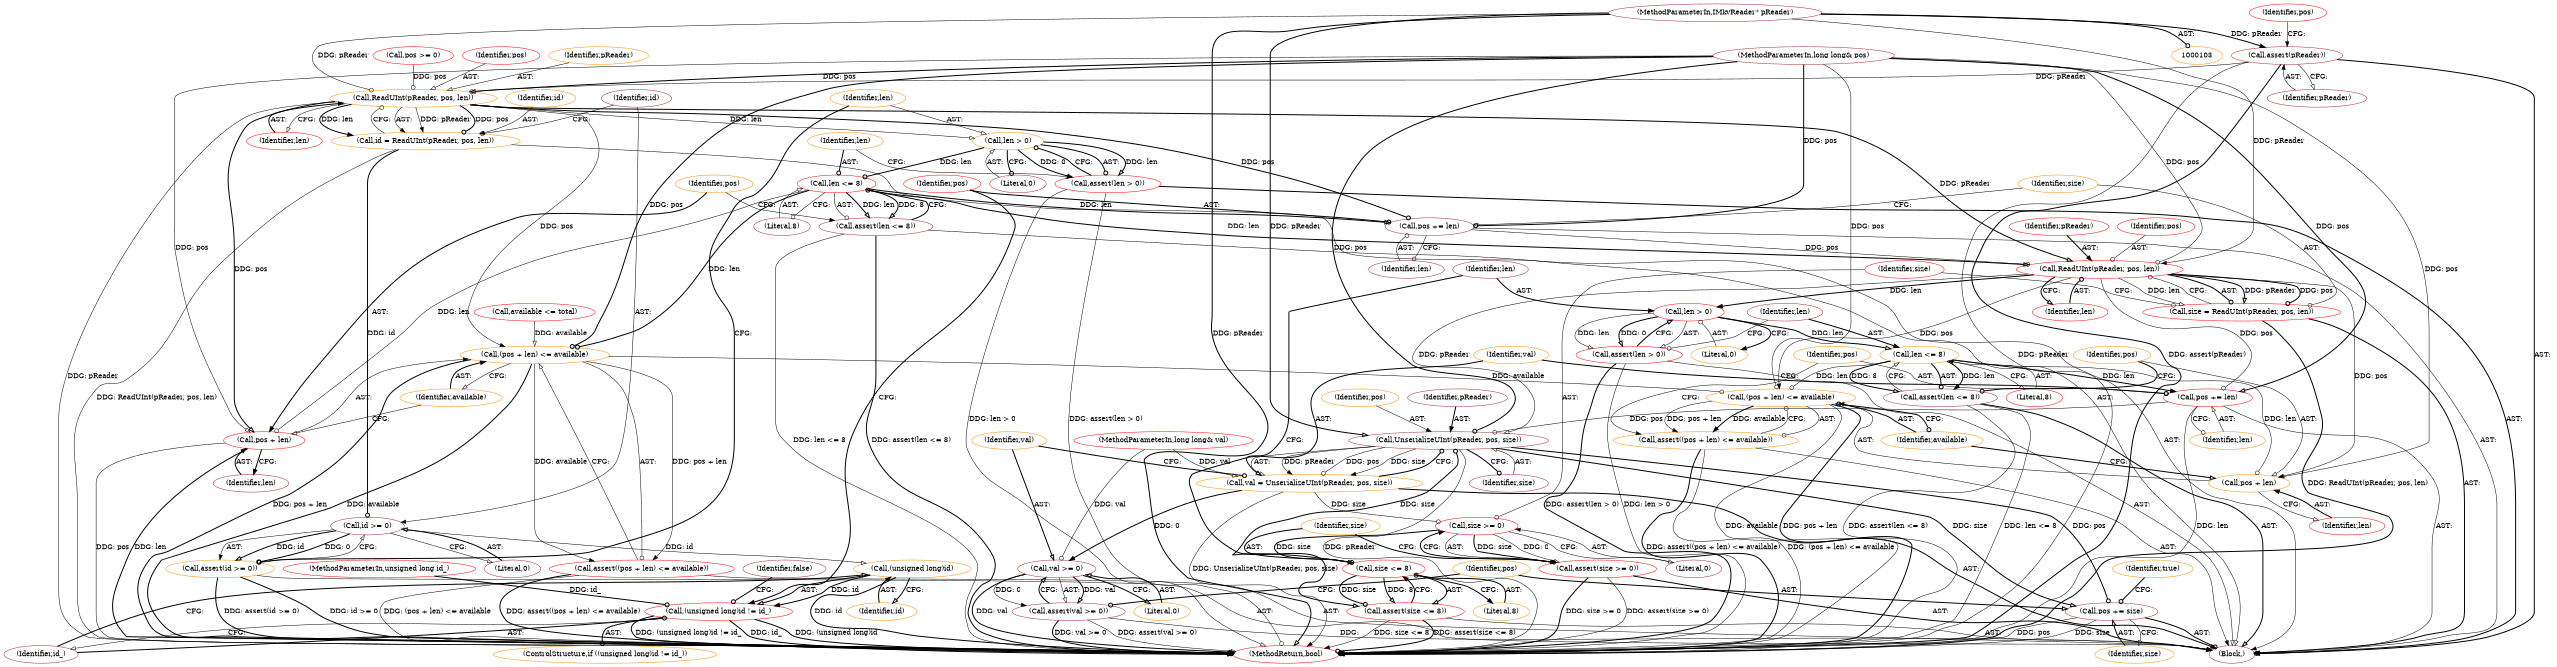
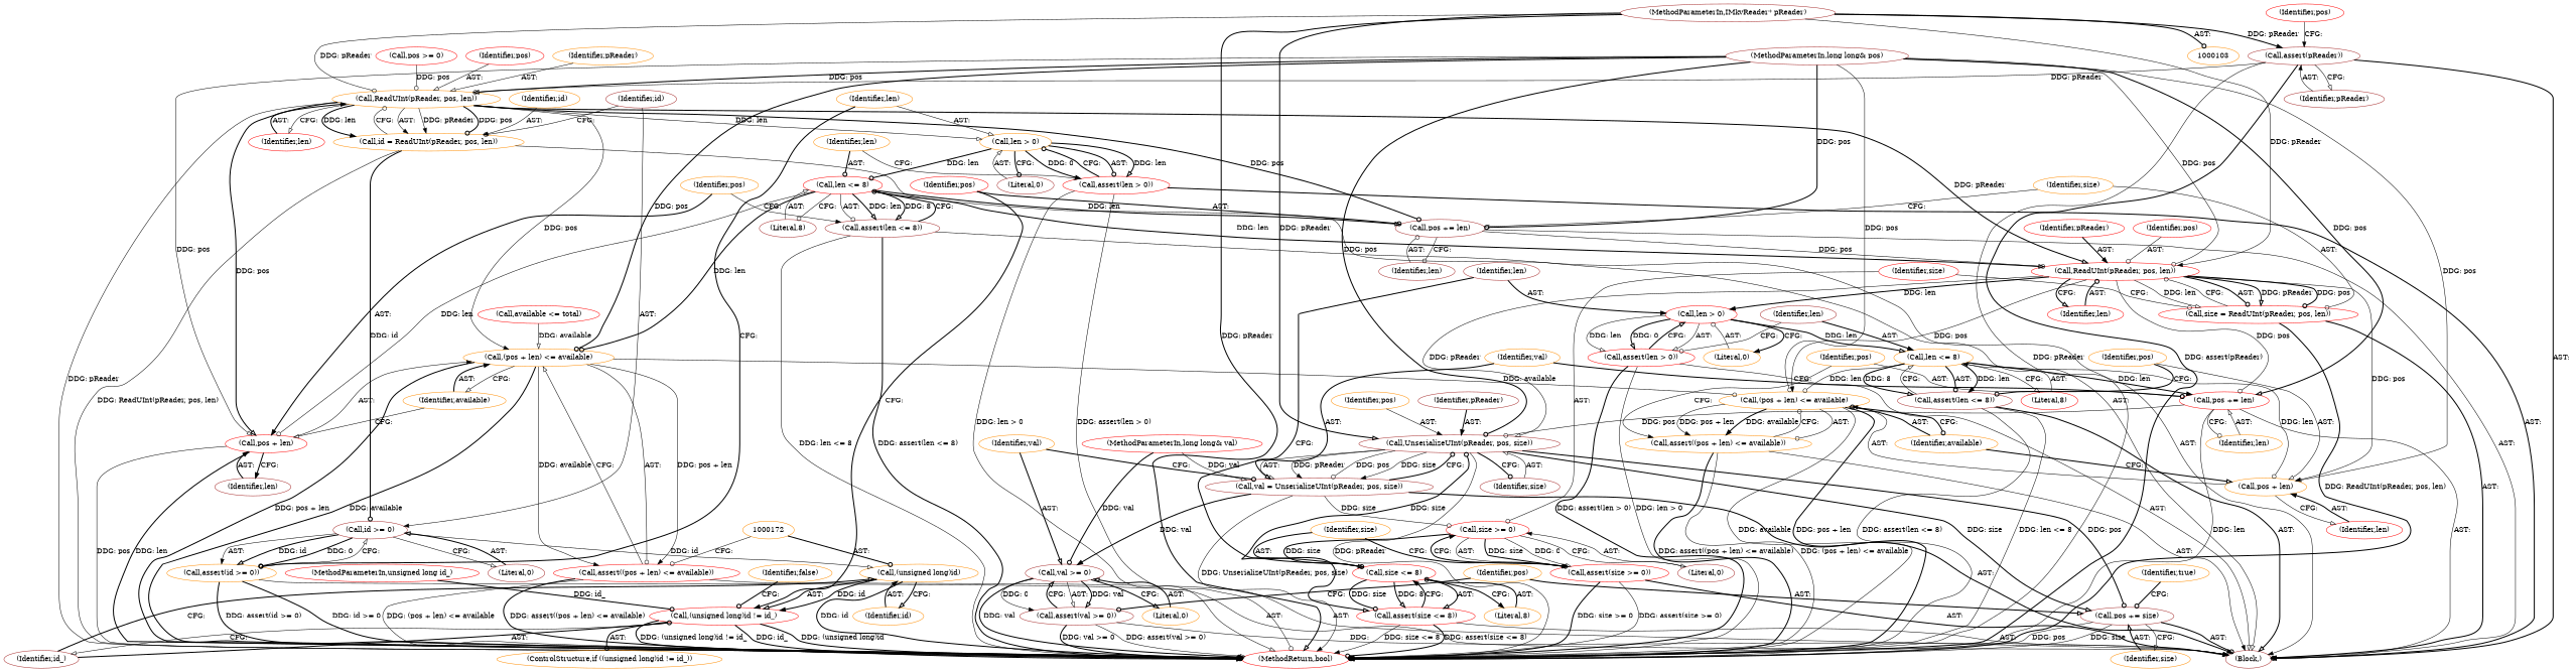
  digraph {
    node [color=darkorange]
    edge [arrowhead=odot style=bold]
    n1 [color=brown label="(Call,assert(pReader))"]
    n2 [label="(Call,ReadUInt(pReader, pos, len))"]
    n3 [color=brown label="(Block,)"]
    n4 [color=red label="(MethodReturn,bool)"]
    n5 [color=brown label="(Identifier,pReader)"]
    n6 [color=red label="(Call,ReadUInt(pReader, pos, len))"]
    n7 [label="(Call,id = ReadUInt(pReader, pos, len))"]
    n8 [label="(Call,len > 0)"]
    n9 [label="(Call,(pos + len) <= available)"]
    n10 [color=red label="(Call,pos + len)"]
    n11 [color=brown label="(Call,pos += len)"]
    n12 [color=red label="(Identifier,len)"]
    n13 [color=brown label="(MethodParameterIn,IMkvReader* pReader)"]
    n14 [color=brown label="(Call,UnserializeUInt(pReader, pos, size))"]
    1000103
    n16 [label="(Call,(pos + len) <= available)"]
    n17 [color=red label="(Call,size = ReadUInt(pReader, pos, len))"]
    n18 [color=red label="(Call,len > 0)"]
    n19 [label="(Call,pos + len)"]
    n20 [color=red label="(Call,pos += len)"]
    n21 [color=red label="(Identifier,len)"]
-   n22 [label="(Call,val = UnserializeUInt(pReader, pos, size))"]
+   n22 [color=brown label="(Call,val = UnserializeUInt(pReader, pos, size))"]
    n23 [color=brown label="(Call,pos += size)"]
    n24 [color=brown label="(Identifier,size)"]
    n25 [color=brown label="(Call,id >= 0)"]
    n26 [color=red label="(Call,assert(len > 0))"]
    n27 [color=red label="(Call,len <= 8)"]
    n28 [color=brown label="(Literal,0)"]
    n29 [color=red label="(Call,assert((pos + len) <= available))"]
    n30 [label="(Identifier,available)"]
    n31 [color=brown label="(Identifier,len)"]
    n32 [color=brown label="(Identifier,len)"]
    n33 [label="(Call,assert(id >= 0))"]
    n34 [label="(Call,(unsigned long)id)"]
    n35 [color=brown label="(Literal,0)"]
    n36 [color=red label="(Call,(unsigned long)id != id_)"]
    n37 [label="(Identifier,id)"]
    n38 [color=brown label="(Identifier,id_)"]
    n39 [label="(ControlStructure,if ((unsigned long)id != id_))"]
    n40 [color=brown label="(Call,assert(len <= 8))"]
    n41 [color=brown label="(Literal,8)"]
    n42 [label="(Call,assert((pos + len) <= available))"]
    n43 [label="(Identifier,available)"]
    n44 [color=red label="(Call,assert(len > 0))"]
    n45 [label="(Call,len <= 8)"]
    n46 [label="(Literal,0)"]
    n47 [color=red label="(Identifier,len)"]
    n48 [label="(Identifier,len)"]
    n49 [color=red label="(Call,size >= 0)"]
    n50 [color=red label="(Call,assert(size >= 0))"]
    n51 [color=red label="(Call,size <= 8)"]
    n52 [color=brown label="(Literal,0)"]
    n53 [color=red label="(Call,assert(size <= 8))"]
    n54 [label="(Literal,8)"]
    n55 [color=brown label="(Call,val >= 0)"]
    n56 [label="(Identifier,size)"]
    n57 [color=brown label="(Call,assert(val >= 0))"]
    n58 [label="(Literal,0)"]
    n59 [color=brown label="(Call,assert(len <= 8))"]
    n60 [color=red label="(Literal,8)"]
    n61 [color=red label="(Call,pos >= 0)"]
    n62 [label="(Identifier,pos)"]
    n63 [color=red label="(Identifier,pos)"]
    n64 [color=red label="(Identifier,pos)"]
    n65 [label="(Identifier,len)"]
    n66 [label="(Identifier,len)"]
    n67 [color=red label="(Call,available <= total)"]
    n68 [label="(Identifier,id)"]
-   n69 [color=brown label="(Identifier,false)"]
+   n69 [label="(Identifier,false)"]
    n70 [color=red label="(MethodParameterIn,long long& val)"]
    n71 [label="(Identifier,true)"]
    n72 [label="(Identifier,pos)"]
    n73 [color=red label="(Identifier,pReader)"]
    n74 [color=red label="(MethodParameterIn,unsigned long id_)"]
    n75 [label="(Identifier,pReader)"]
    n76 [label="(Identifier,val)"]
    n77 [label="(Identifier,size)"]
    n78 [color=brown label="(Identifier,pReader)"]
    n79 [color=brown label="(Identifier,id)"]
    n80 [color=red label="(Identifier,pos)"]
    n81 [label="(Identifier,val)"]
    n82 [color=brown label="(Identifier,len)"]
    n83 [color=red label="(Identifier,size)"]
    n84 [label="(Identifier,size)"]
    n85 [color=brown label="(Identifier,len)"]
    n86 [label="(Identifier,pos)"]
    n87 [color=red label="(Identifier,pos)"]
    n88 [label="(Identifier,pos)"]
    n89 [label="(Identifier,pos)"]
    n90 [color=brown label="(MethodParameterIn,long long& pos)"]
+   1000172
    n1 -> n2 [label="DDG: pReader" style=solid]
    n1 -> n3 [arrowhead=normal label="AST: "]
    n1 -> n4 [label="DDG: pReader" style=solid]
    n1 -> n4 [arrowhead=onormal label="DDG: assert(pReader)"]
    n1 -> n5 [arrowhead=onormal label="CFG: " style=solid]
    n2 -> n4 [arrowhead=normal label="DDG: pReader" style=solid]
    n2 -> n6 [arrowhead=onormal label="DDG: pReader"]
    n2 -> n7 [arrowhead=normal label="AST: " style=solid]
    n2 -> n7 [arrowhead=normal label="DDG: pReader" style=solid]
    n2 -> n7 [label="DDG: pos"]
    n2 -> n7 [arrowhead=normal label="DDG: len"]
    n2 -> n8 [arrowhead=onormal label="DDG: len" style=solid]
    n2 -> n9 [arrowhead=normal label="DDG: pos" style=solid]
    n2 -> n10 [arrowhead=onormal label="DDG: pos"]
    n2 -> n11 [label="DDG: pos"]
    n2 -> n12 [arrowhead=onormal label="CFG: " style=solid]
    n5 -> n1 [arrowhead=normal label="AST: " style=solid]
    n6 -> n14 [arrowhead=onormal label="DDG: pReader" style=solid]
    n6 -> n16 [arrowhead=normal label="DDG: pos" style=solid]
    n6 -> n17 [label="AST: "]
    n6 -> n17 [arrowhead=onormal label="DDG: pReader"]
    n6 -> n17 [label="DDG: pos"]
    n6 -> n17 [arrowhead=onormal label="DDG: len" style=solid]
    n6 -> n18 [arrowhead=normal label="DDG: len"]
    n6 -> n19 [arrowhead=normal label="DDG: pos" style=solid]
    n6 -> n20 [label="DDG: pos" style=solid]
    n6 -> n21 [arrowhead=onormal label="CFG: "]
    n7 -> n2 [label="CFG: " style=solid]
    n7 -> n3 [arrowhead=onormal label="AST: " style=solid]
    n7 -> n4 [label="DDG: ReadUInt(pReader, pos, len)" style=solid]
    n7 -> n25 [label="DDG: id"]
    n8 -> n26 [label="AST: "]
    n8 -> n26 [arrowhead=onormal label="DDG: len"]
    n8 -> n26 [arrowhead=normal label="DDG: 0"]
    n8 -> n27 [label="DDG: len"]
    n8 -> n28 [label="CFG: "]
    n9 -> n4 [arrowhead=onormal label="DDG: available"]
    n9 -> n4 [label="DDG: pos + len"]
    n9 -> n16 [label="DDG: available" style=solid]
    n9 -> n29 [label="AST: " style=solid]
    n9 -> n29 [arrowhead=normal label="DDG: pos + len" style=solid]
    n9 -> n29 [arrowhead=normal label="DDG: available" style=solid]
    n9 -> n30 [arrowhead=onormal label="CFG: " style=solid]
    n10 -> n4 [arrowhead=onormal label="DDG: pos" style=solid]
    n10 -> n4 [arrowhead=onormal label="DDG: len"]
    n10 -> n9 [arrowhead=normal label="AST: " style=solid]
    n10 -> n31 [arrowhead=normal label="CFG: "]
    n11 -> n3 [arrowhead=normal label="AST: " style=solid]
    n11 -> n6 [label="DDG: pos" style=solid]
    n11 -> n32 [label="CFG: " style=solid]
    n12 -> n2 [arrowhead=normal label="AST: "]
    n13 -> n1 [arrowhead=normal label="DDG: pReader"]
    n13 -> n2 [label="DDG: pReader" style=solid]
    n13 -> n4 [arrowhead=onormal label="DDG: pReader"]
    n13 -> n6 [arrowhead=normal label="DDG: pReader" style=solid]
    n13 -> n14 [arrowhead=onormal label="DDG: pReader"]
    n13 -> 1000103 [label="AST: "]
    n14 -> n4 [arrowhead=onormal label="DDG: pReader" style=solid]
    n14 -> n22 [arrowhead=onormal label="AST: " style=solid]
    n14 -> n22 [arrowhead=normal label="DDG: pReader" style=solid]
    n14 -> n22 [label="DDG: pos" style=solid]
    n14 -> n22 [arrowhead=normal label="DDG: size" style=solid]
    n14 -> n23 [arrowhead=onormal label="DDG: size"]
    n14 -> n23 [label="DDG: pos"]
    n14 -> n24 [label="CFG: "]
    n16 -> n4 [arrowhead=onormal label="DDG: pos + len"]
    n16 -> n4 [label="DDG: available" style=solid]
    n16 -> n42 [label="AST: " style=solid]
    n16 -> n42 [arrowhead=normal label="DDG: pos + len" style=solid]
    n16 -> n42 [arrowhead=normal label="DDG: available"]
    n16 -> n43 [label="CFG: "]
    n17 -> n3 [arrowhead=onormal label="AST: "]
    n17 -> n4 [arrowhead=onormal label="DDG: ReadUInt(pReader, pos, len)"]
    n17 -> n6 [label="CFG: " style=solid]
    n18 -> n44 [arrowhead=onormal label="AST: " style=solid]
    n18 -> n44 [arrowhead=onormal label="DDG: len" style=solid]
    n18 -> n44 [arrowhead=onormal label="DDG: 0"]
    n18 -> n45 [arrowhead=onormal label="DDG: len"]
    n18 -> n46 [arrowhead=normal label="CFG: "]
    n19 -> n16 [arrowhead=normal label="AST: " style=solid]
    n19 -> n47 [arrowhead=onormal label="CFG: " style=solid]
    n20 -> n3 [arrowhead=onormal label="AST: " style=solid]
    n20 -> n4 [label="DDG: len" style=solid]
    n20 -> n14 [label="DDG: pos" style=solid]
    n20 -> n48 [label="CFG: " style=solid]
    n21 -> n6 [label="AST: "]
    n22 -> n3 [arrowhead=normal label="AST: "]
    n22 -> n4 [arrowhead=normal label="DDG: UnserializeUInt(pReader, pos, size)" style=solid]
    n22 -> n14 [label="CFG: "]
    n22 -> n49 [label="DDG: size" style=solid]
-   n22 -> n55 [arrowhead=normal label="DDG: 0"]
+   n22 -> n55 [arrowhead=normal label="DDG: val"]
    n23 -> n3 [label="AST: "]
    n23 -> n4 [arrowhead=onormal label="DDG: pos" style=solid]
    n23 -> n4 [label="DDG: size" style=solid]
    n23 -> n56 [arrowhead=onormal label="CFG: " style=solid]
    n24 -> n14 [arrowhead=onormal label="AST: " style=solid]
    n25 -> n33 [arrowhead=normal label="AST: " style=solid]
    n25 -> n33 [arrowhead=onormal label="DDG: id"]
    n25 -> n33 [label="DDG: 0"]
    n25 -> n34 [arrowhead=onormal label="DDG: id" style=solid]
    n25 -> n35 [arrowhead=onormal label="CFG: " style=solid]
    n26 -> n3 [label="AST: "]
    n26 -> n4 [label="DDG: assert(len > 0)" style=solid]
    n26 -> n4 [arrowhead=onormal label="DDG: len > 0" style=solid]
    n26 -> n8 [label="CFG: "]
    n27 -> n6 [arrowhead=onormal label="DDG: len"]
    n27 -> n9 [label="DDG: len"]
    n27 -> n10 [label="DDG: len" style=solid]
    n27 -> n11 [arrowhead=onormal label="DDG: len"]
    n27 -> n40 [label="AST: " style=solid]
    n27 -> n40 [arrowhead=onormal label="DDG: len"]
    n27 -> n40 [arrowhead=onormal label="DDG: 8"]
    n27 -> n41 [label="CFG: " style=solid]
    n28 -> n8 [arrowhead=onormal label="AST: " style=solid]
    n29 -> n3 [arrowhead=normal label="AST: " style=solid]
    n29 -> n4 [arrowhead=normal label="DDG: (pos + len) <= available" style=solid]
    n29 -> n4 [label="DDG: assert((pos + len) <= available)"]
    n29 -> n9 [arrowhead=onormal label="CFG: " style=solid]
    n30 -> n9 [arrowhead=normal label="AST: "]
    n30 -> n10 [arrowhead=onormal label="CFG: " style=solid]
    n31 -> n10 [arrowhead=normal label="AST: "]
    n32 -> n11 [label="AST: " style=solid]
    n33 -> n3 [arrowhead=normal label="AST: " style=solid]
    n33 -> n4 [arrowhead=normal label="DDG: assert(id >= 0)"]
    n33 -> n4 [arrowhead=normal label="DDG: id >= 0"]
    n33 -> n25 [arrowhead=onormal label="CFG: " style=solid]
    n34 -> n4 [label="DDG: id"]
    n34 -> n36 [arrowhead=onormal label="AST: "]
    n34 -> n36 [arrowhead=normal label="DDG: id"]
    n34 -> n37 [arrowhead=onormal label="CFG: "]
    n35 -> n25 [arrowhead=onormal label="AST: "]
    n36 -> n4 [arrowhead=normal label="DDG: (unsigned long)id"]
    n36 -> n4 [label="DDG: (unsigned long)id != id_"]
    n36 -> n4 [arrowhead=onormal label="DDG: id_"]
    n36 -> n38 [arrowhead=onormal label="CFG: " style=solid]
    n36 -> n39 [label="AST: "]
    n37 -> n34 [arrowhead=normal label="AST: "]
    n38 -> n34 [arrowhead=onormal label="CFG: "]
    n38 -> n36 [label="AST: "]
    n40 -> n3 [arrowhead=normal label="AST: " style=solid]
    n40 -> n4 [arrowhead=onormal label="DDG: assert(len <= 8)"]
    n40 -> n4 [arrowhead=onormal label="DDG: len <= 8" style=solid]
    n40 -> n27 [label="CFG: "]
    n41 -> n27 [arrowhead=onormal label="AST: " style=solid]
    n42 -> n3 [arrowhead=normal label="AST: " style=solid]
    n42 -> n4 [arrowhead=onormal label="DDG: assert((pos + len) <= available)"]
    n42 -> n4 [arrowhead=normal label="DDG: (pos + len) <= available" style=solid]
    n42 -> n16 [label="CFG: " style=solid]
    n43 -> n16 [label="AST: "]
    n43 -> n19 [arrowhead=onormal label="CFG: "]
    n44 -> n3 [arrowhead=onormal label="AST: " style=solid]
    n44 -> n4 [arrowhead=onormal label="DDG: assert(len > 0)"]
    n44 -> n4 [label="DDG: len > 0" style=solid]
    n44 -> n18 [arrowhead=onormal label="CFG: "]
    n45 -> n16 [label="DDG: len" style=solid]
    n45 -> n19 [label="DDG: len" style=solid]
    n45 -> n20 [arrowhead=normal label="DDG: len"]
    n45 -> n59 [label="AST: "]
    n45 -> n59 [arrowhead=normal label="DDG: len"]
    n45 -> n59 [arrowhead=onormal label="DDG: 8"]
    n45 -> n60 [arrowhead=onormal label="CFG: " style=solid]
    n46 -> n18 [label="AST: " style=solid]
    n47 -> n19 [arrowhead=normal label="AST: "]
    n48 -> n20 [arrowhead=onormal label="AST: " style=solid]
    n49 -> n50 [label="AST: " style=solid]
    n49 -> n50 [arrowhead=normal label="DDG: size"]
    n49 -> n50 [arrowhead=onormal label="DDG: 0" style=solid]
    n49 -> n51 [arrowhead=onormal label="DDG: size"]
    n49 -> n52 [arrowhead=onormal label="CFG: " style=solid]
    n50 -> n3 [arrowhead=normal label="AST: "]
    n50 -> n4 [label="DDG: assert(size >= 0)" style=solid]
    n50 -> n4 [label="DDG: size >= 0"]
    n50 -> n49 [arrowhead=normal label="CFG: "]
    n51 -> n14 [label="DDG: size"]
    n51 -> n53 [arrowhead=onormal label="AST: "]
    n51 -> n53 [label="DDG: size"]
    n51 -> n53 [arrowhead=onormal label="DDG: 8"]
    n51 -> n54 [arrowhead=normal label="CFG: "]
    n52 -> n49 [arrowhead=normal label="AST: " style=solid]
    n53 -> n3 [arrowhead=normal label="AST: " style=solid]
    n53 -> n4 [label="DDG: assert(size <= 8)"]
    n53 -> n4 [arrowhead=normal label="DDG: size <= 8" style=solid]
    n53 -> n51 [arrowhead=normal label="CFG: "]
    n54 -> n51 [label="AST: "]
    n55 -> n4 [arrowhead=normal label="DDG: val"]
    n55 -> n57 [arrowhead=onormal label="AST: " style=solid]
    n55 -> n57 [arrowhead=onormal label="DDG: val"]
    n55 -> n57 [arrowhead=normal label="DDG: 0" style=solid]
    n55 -> n58 [arrowhead=onormal label="CFG: "]
    n56 -> n23 [arrowhead=onormal label="AST: "]
    n57 -> n3 [arrowhead=onormal label="DDG: " style=solid]
    n57 -> n4 [label="DDG: val >= 0"]
    n57 -> n4 [arrowhead=onormal label="DDG: assert(val >= 0)" style=solid]
    n57 -> n55 [arrowhead=onormal label="CFG: "]
    n58 -> n55 [arrowhead=onormal label="AST: "]
    n59 -> n3 [arrowhead=onormal label="AST: "]
    n59 -> n4 [label="DDG: len <= 8" style=solid]
    n59 -> n4 [arrowhead=normal label="DDG: assert(len <= 8)" style=solid]
    n59 -> n45 [arrowhead=onormal label="CFG: " style=solid]
    n60 -> n45 [arrowhead=normal label="AST: " style=solid]
    n61 -> n2 [label="DDG: pos" style=solid]
    n62 -> n20 [label="AST: " style=solid]
    n62 -> n42 [arrowhead=normal label="CFG: " style=solid]
    n63 -> n11 [label="AST: "]
    n63 -> n36 [arrowhead=normal label="CFG: "]
    n64 -> n2 [arrowhead=onormal label="AST: " style=solid]
    n65 -> n8 [arrowhead=onormal label="AST: " style=solid]
    n65 -> n33 [label="CFG: "]
    n66 -> n26 [arrowhead=onormal label="CFG: " style=solid]
    n66 -> n27 [label="AST: "]
    n67 -> n9 [arrowhead=onormal label="DDG: available" style=solid]
    n68 -> n7 [arrowhead=normal label="AST: " style=solid]
    n69 -> n36 [label="CFG: "]
    n70 -> n22 [arrowhead=onormal label="DDG: val" style=solid]
-   n70 -> n55 [label="DDG: val" style=solid]
+   n70 -> n55 [label="DDG: val"]
    n71 -> n23 [label="CFG: "]
    n72 -> n14 [arrowhead=normal label="AST: " style=solid]
    n73 -> n6 [arrowhead=normal label="AST: "]
    n74 -> n36 [label="DDG: id_"]
    n75 -> n2 [arrowhead=onormal label="AST: " style=solid]
    n76 -> n20 [label="CFG: "]
    n76 -> n22 [arrowhead=onormal label="AST: "]
    n77 -> n50 [arrowhead=normal label="CFG: "]
    n77 -> n51 [label="AST: "]
    n78 -> n14 [arrowhead=normal label="AST: "]
    n79 -> n7 [label="CFG: " style=solid]
    n79 -> n25 [arrowhead=normal label="AST: " style=solid]
    n80 -> n6 [label="AST: " style=solid]
    n81 -> n22 [label="CFG: "]
    n81 -> n55 [arrowhead=onormal label="AST: "]
    n82 -> n44 [label="CFG: " style=solid]
    n82 -> n45 [arrowhead=normal label="AST: "]
    n83 -> n17 [label="CFG: " style=solid]
    n83 -> n49 [label="AST: " style=solid]
    n84 -> n11 [arrowhead=onormal label="CFG: " style=solid]
    n84 -> n17 [label="AST: " style=solid]
    n85 -> n18 [arrowhead=normal label="AST: "]
    n85 -> n53 [arrowhead=onormal label="CFG: "]
    n86 -> n23 [arrowhead=onormal label="AST: "]
    n86 -> n57 [label="CFG: "]
    n87 -> n1 [arrowhead=normal label="CFG: " style=solid]
    n88 -> n10 [arrowhead=normal label="AST: "]
    n88 -> n40 [arrowhead=normal label="CFG: " style=solid]
    n89 -> n19 [arrowhead=onormal label="AST: " style=solid]
    n89 -> n59 [label="CFG: "]
    n90 -> n2 [arrowhead=onormal label="DDG: pos"]
    n90 -> n6 [label="DDG: pos" style=solid]
    n90 -> n9 [label="DDG: pos"]
    n90 -> n10 [arrowhead=onormal label="DDG: pos" style=solid]
    n90 -> n11 [label="DDG: pos"]
    n90 -> n14 [label="DDG: pos"]
    n90 -> n16 [label="DDG: pos" style=solid]
    n90 -> n19 [arrowhead=onormal label="DDG: pos" style=solid]
    n90 -> n20 [arrowhead=onormal label="DDG: pos"]
+   1000172 -> n29 [label="CFG: " style=solid]
+   1000172 -> n34 [label="AST: "]
  }
